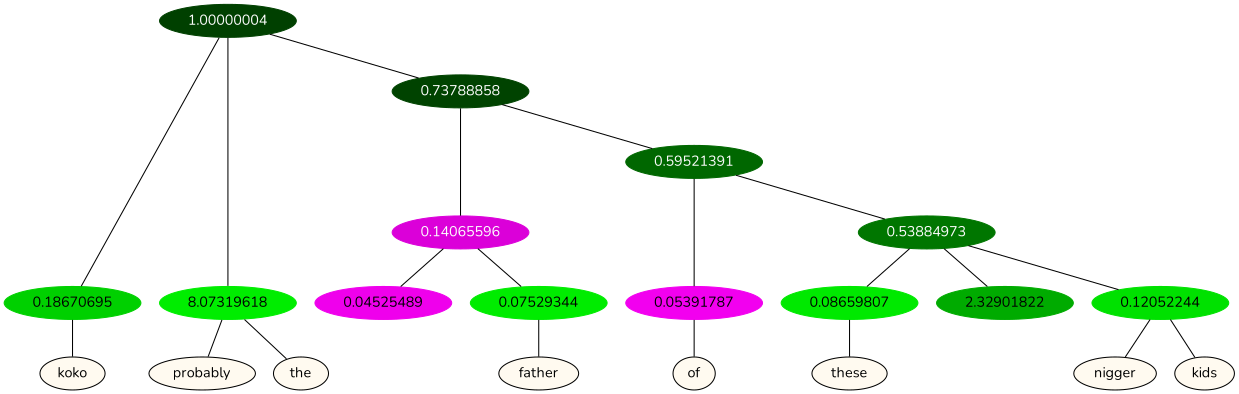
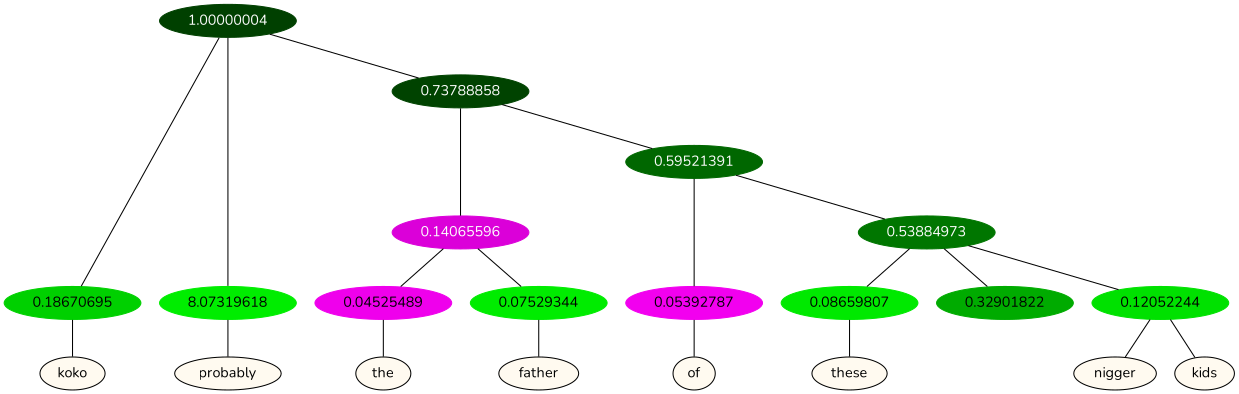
  graph {
    fontname=Nunito
    node [color=black fontname=Nunito format=png nodesep=0.001 ordering=out overlap_scaling=0.01 ranksep=0.001 style=filled]
    edge [fontname=Nunito]
    n1 [fillcolor=floralwhite height=0.15 label=koko style="filled,solid" width=0.15]
    n2 [fillcolor=floralwhite height=0.15 label=probably style="filled,solid" width=0.15]
    n3 [fillcolor=floralwhite height=0.15 label=the style="filled,solid" width=0.15]
    n4 [fillcolor=floralwhite height=0.15 label=father style="filled,solid" width=0.15]
    n5 [fillcolor=floralwhite height=0.15 label=of style="filled,solid" width=0.15]
    n6 [fillcolor=floralwhite height=0.15 label=these style="filled,solid" width=0.15]
    n7 [fillcolor=floralwhite height=0.15 label=nigger style="filled,solid" width=0.15]
    n8 [fillcolor=floralwhite height=0.15 label=kids style="filled,solid" width=0.15]
    n9 [color="0.334 1.000 0.813" fontcolor=black height=0.15 label=0.18670695 width=0.15]
    n10 [color="0.334 1.000 0.927" fontcolor=black height=0.15 label=8.07319618 width=0.15]
    n11 [color="0.835 1.000 0.935" fontcolor=black height=0.15 label=0.04525489 width=0.15]
    n12 [color="0.334 1.000 0.925" fontcolor=black height=0.15 label=0.07529344 width=0.15]
-   n13 [color="0.835 1.000 0.946" fontcolor=black height=0.15 label=0.05391787 width=0.15]
+   n13 [color="0.835 1.000 0.946" fontcolor=black height=0.15 label=0.05392787 width=0.15]
    n14 [color="0.334 1.000 0.913" fontcolor=black height=0.15 label=0.08659807 width=0.15]
-   n15 [color="0.334 1.000 0.671" fontcolor=black height=0.15 label=2.32901822 width=0.15]
+   n15 [color="0.334 1.000 0.671" fontcolor=black height=0.15 label=0.32901822 width=0.15]
    n16 [color="0.334 1.000 0.879" fontcolor=black height=0.15 label=0.12052244 width=0.15]
    n17 [color="0.334 1.000 0.250" fontcolor=grey99 height=0.15 label=1.00000004 width=0.15]
    n18 [color="0.334 1.000 0.262" fontcolor=grey99 height=0.15 label=0.73788858 width=0.15]
    n19 [color="0.835 1.000 0.859" fontcolor=grey99 height=0.15 label=0.14065596 width=0.15]
    n20 [color="0.334 1.000 0.405" fontcolor=grey99 height=0.15 label=0.59521391 width=0.15]
    n21 [color="0.334 1.000 0.461" fontcolor=grey99 height=0.15 label=0.53884973 width=0.15]
    subgraph sub_1 {
      rank=same
      n1
      n2
      n3
      n4
      n5
      n6
      n7
      n8
    }
    subgraph sub_2 {
      rank=same
      n9
      n10
      n11
      n12
      n13
      n14
      n15
      n16
    }
    n9 -- n1
    n10 -- n2
-   n10 -- n3
+   n11 -- n3
    n12 -- n4
    n13 -- n5
    n14 -- n6
    n16 -- n7
    n16 -- n8
    n17 -- n9
    n17 -- n10
    n17 -- n18
    n18 -- n19
    n18 -- n20
    n19 -- n11
    n19 -- n12
    n20 -- n13
    n20 -- n21
    n21 -- n14
    n21 -- n15
    n21 -- n16
  }
